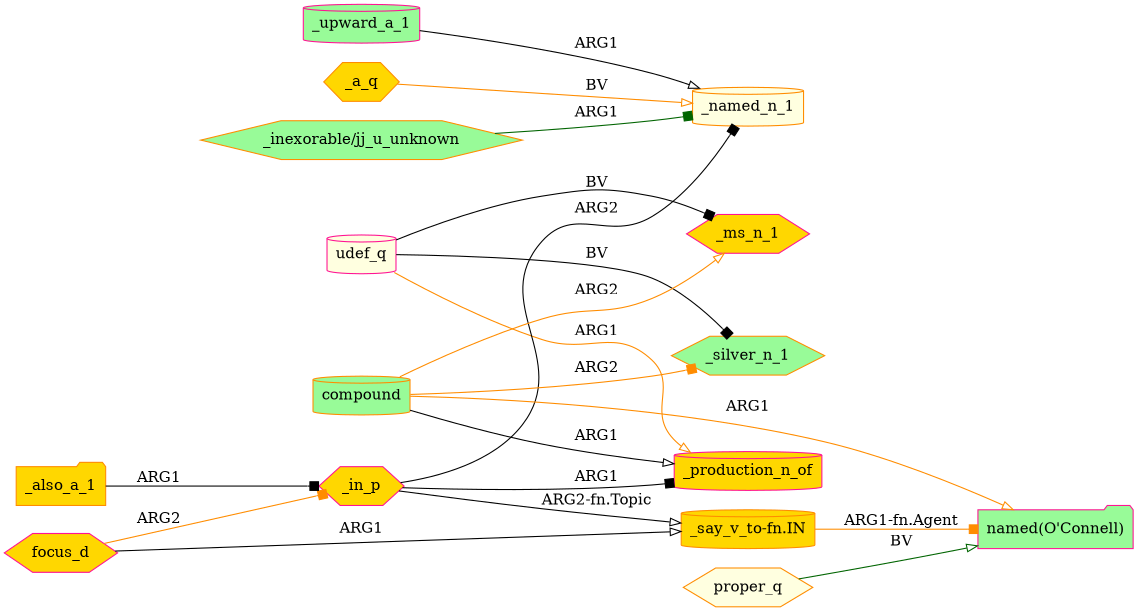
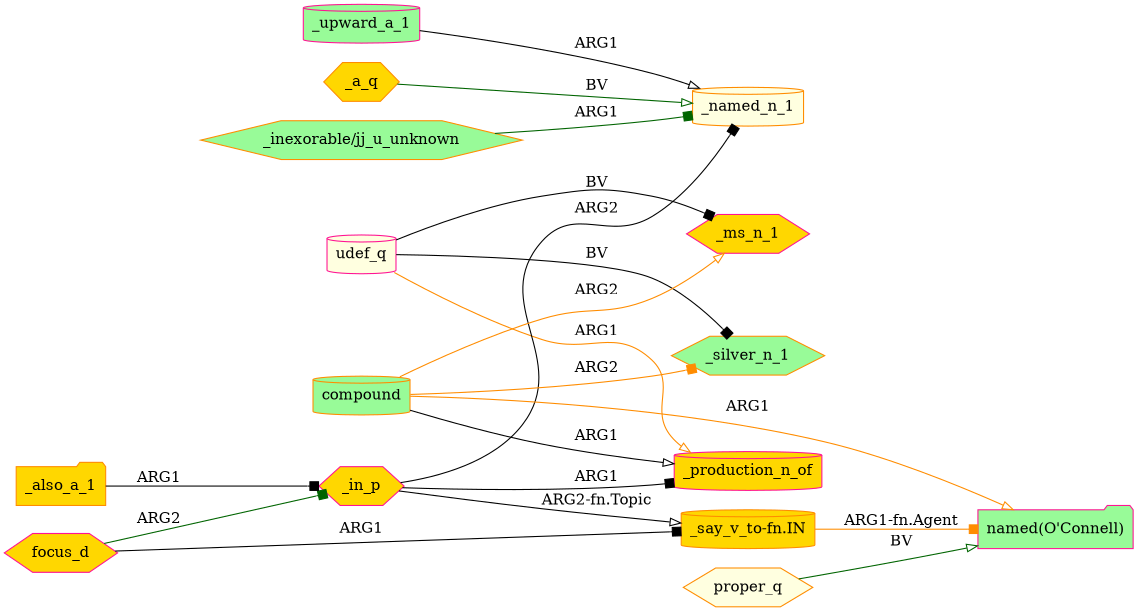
  digraph {
    rankdir=LR
    node [color=darkorange fillcolor=gold shape=hexagon style=filled]
    edge [arrowhead=box color=black]
    n1 [fillcolor=lightyellow label=_named_n_1 shape=cylinder]
    "_inexorable/jj_u_unknown" [fillcolor=palegreen]
    udef_q [color=deeppink fillcolor=lightyellow shape=cylinder]
    _production_n_of [color=deeppink shape=cylinder]
    _ms_n_1 [color=deeppink]
    _silver_n_1 [fillcolor=palegreen]
    _upward_a_1 [color=deeppink fillcolor=palegreen shape=cylinder]
    _in_p [color=deeppink]
    "_say_v_to-fn.IN" [shape=cylinder]
    "named(O'Connell)" [color=deeppink fillcolor=palegreen shape=folder]
    compound [fillcolor=palegreen shape=cylinder]
    _a_q
    proper_q [fillcolor=lightyellow]
    focus_d [color=deeppink]
    _also_a_1 [shape=folder]
    "_inexorable/jj_u_unknown" -> n1 [color=darkgreen label=ARG1]
    udef_q -> _production_n_of [arrowhead=onormal color=darkorange label=ARG1]
    udef_q -> _ms_n_1 [label=BV]
    udef_q -> _silver_n_1 [label=BV]
    _upward_a_1 -> n1 [arrowhead=onormal label=ARG1]
    _in_p -> n1 [label=ARG2]
    _in_p -> _production_n_of [label=ARG1]
    _in_p -> "_say_v_to-fn.IN" [arrowhead=onormal label="ARG2-fn.Topic"]
    "_say_v_to-fn.IN" -> "named(O'Connell)" [color=darkorange label="ARG1-fn.Agent"]
    compound -> _production_n_of [arrowhead=onormal label=ARG1]
    compound -> _ms_n_1 [arrowhead=onormal color=darkorange label=ARG2]
    compound -> _silver_n_1 [color=darkorange label=ARG2]
    compound -> "named(O'Connell)" [arrowhead=onormal color=darkorange label=ARG1]
-   _a_q -> n1 [arrowhead=onormal color=darkorange label=BV]
+   _a_q -> n1 [arrowhead=onormal color=darkgreen label=BV]
    proper_q -> "named(O'Connell)" [arrowhead=onormal color=darkgreen label=BV]
-   focus_d -> _in_p [color=darkorange label=ARG2]
-   focus_d -> "_say_v_to-fn.IN" [arrowhead=onormal label=ARG1]
+   focus_d -> _in_p [color=darkgreen label=ARG2]
+   focus_d -> "_say_v_to-fn.IN" [label=ARG1]
    _also_a_1 -> _in_p [label=ARG1]
  }
